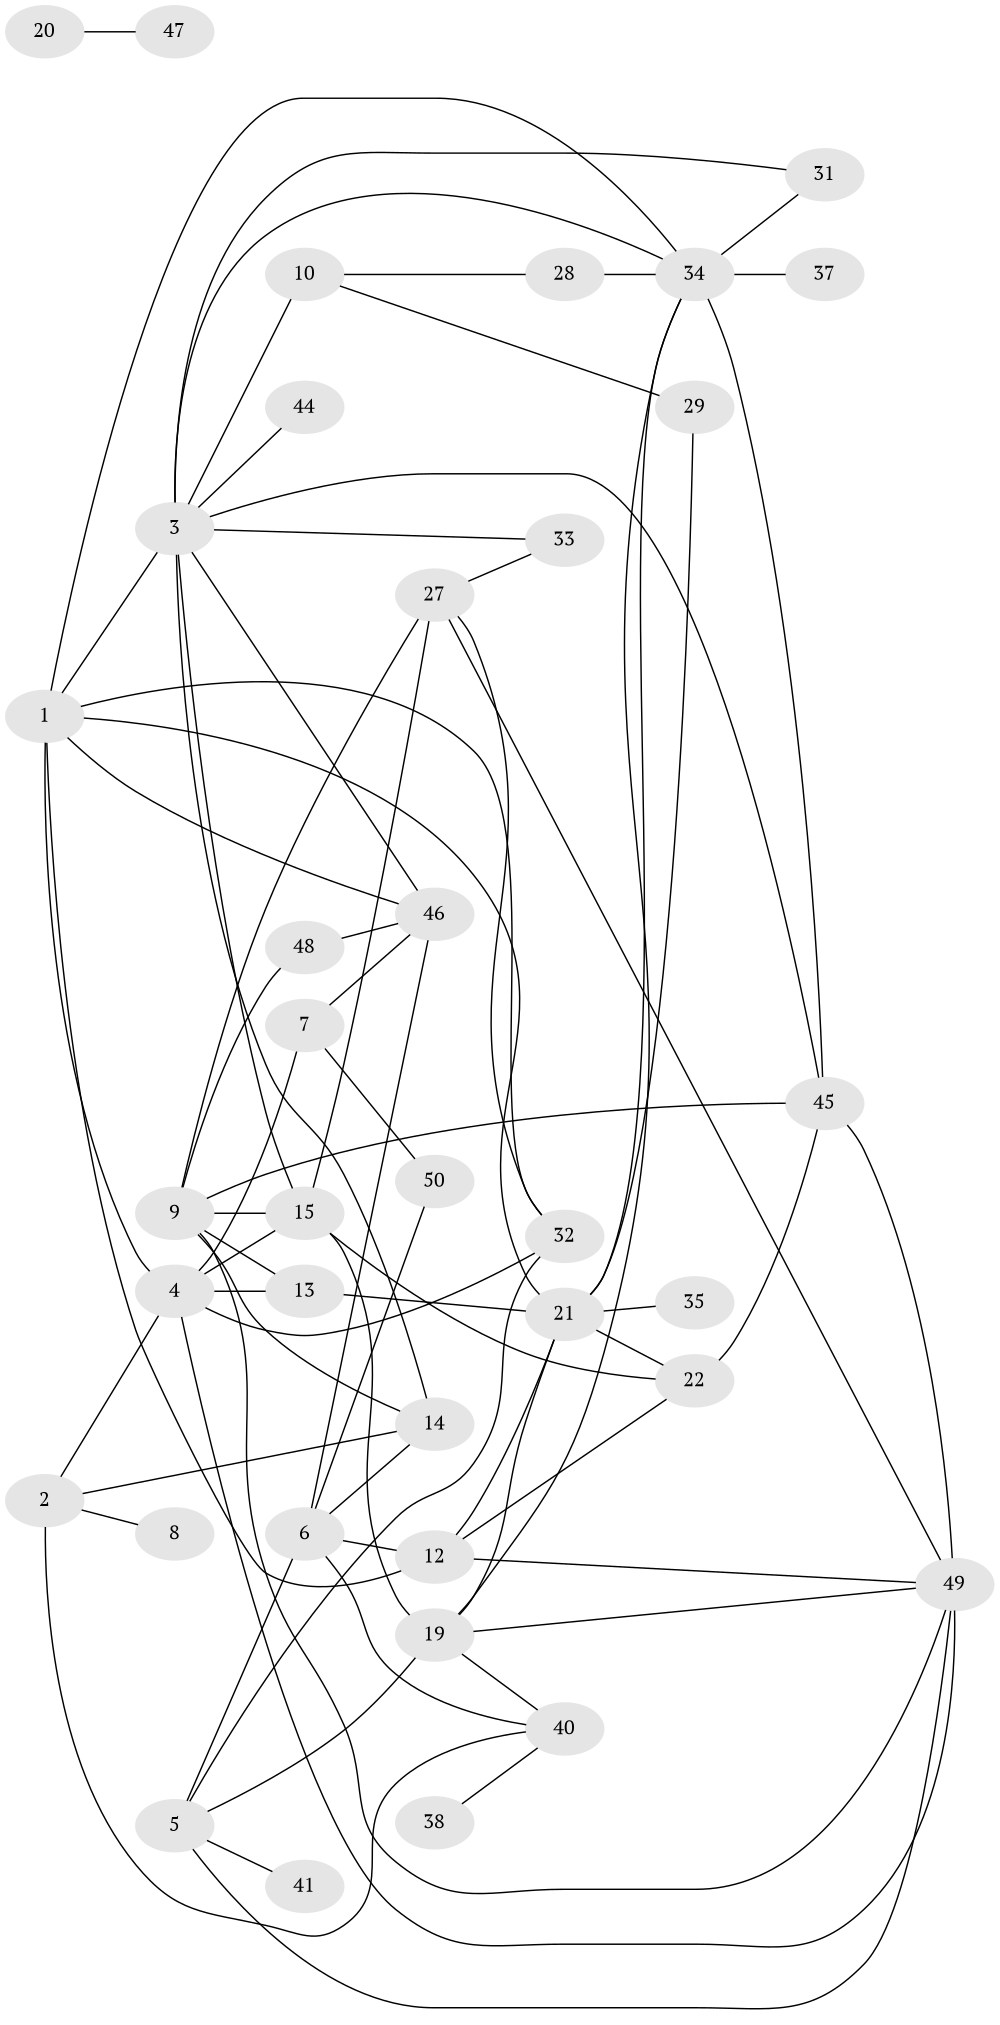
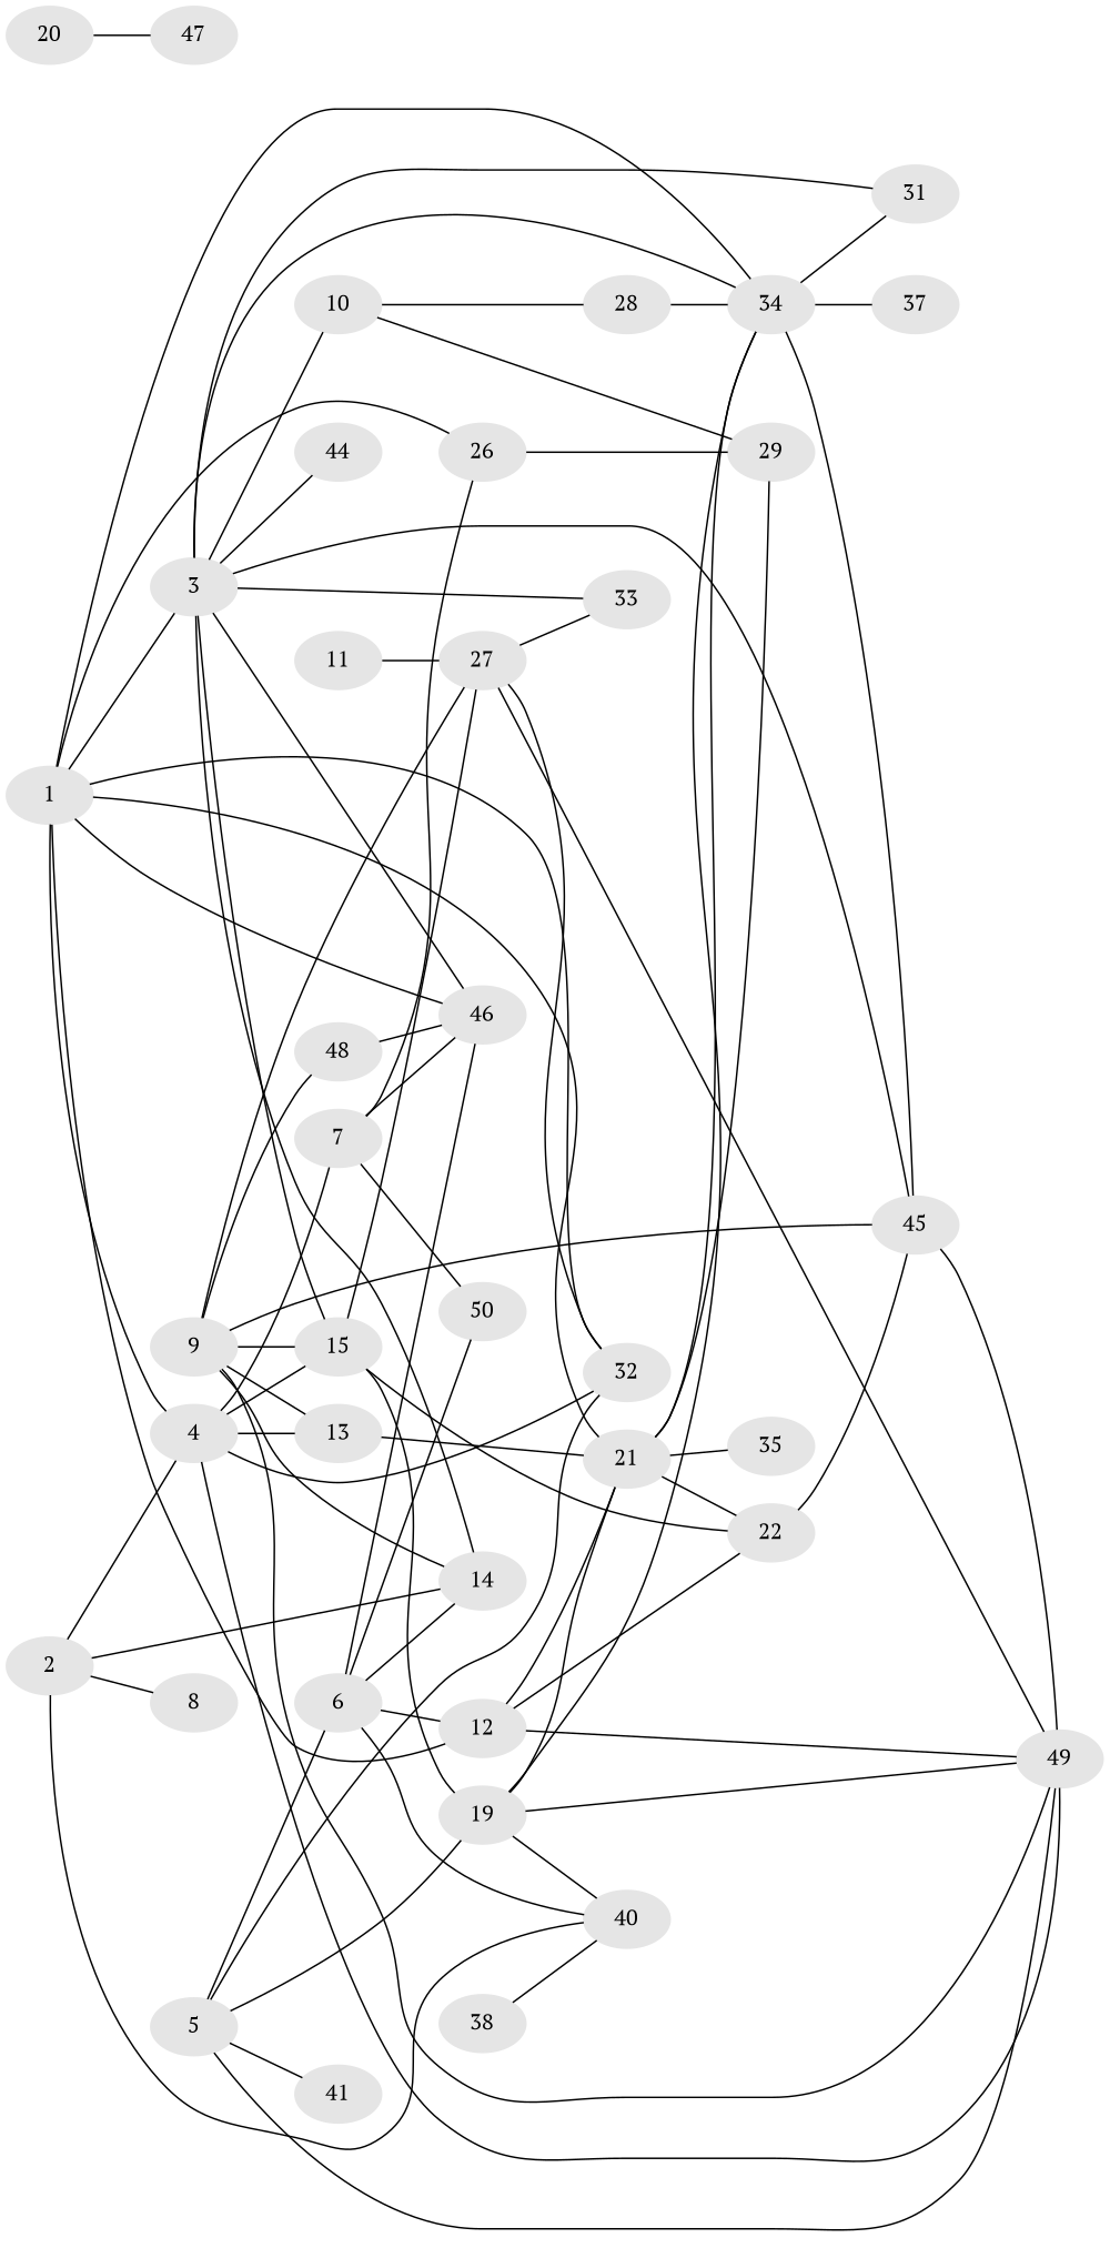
  graph {
    fontname="PT Serif"
    rankdir=LR
    node [color=gray90 fontname="PT Serif" style=filled]
    edge [fontname="PT Serif" weight=1.0]
    1
    3
    4
    12
    21
+   26
    32
    34
    46
    14
    10
    15
    33
    n14 [label=31]
    44
    45
    7
    13
    49
    n20 [label=22]
    29
    35
    37
    2
    8
    40
    28
    19
    27
    50
    5
    6
    41
    9
    48
+   11
    20
    47
    38
    1 -- 3
    1 -- 4
    1 -- 12
    1 -- 21
+   1 -- 26
    1 -- 32
    1 -- 34
    1 -- 46
    3 -- 34
    3 -- 46 [weight=2.0]
    3 -- 14
    3 -- 10 [weight=2.0]
    3 -- 15
    3 -- 33 [weight=2.0]
    3 -- n14
    3 -- 44
    3 -- 45
    4 -- 32
    4 -- 15
    4 -- 7
    4 -- 13
    4 -- 49
    12 -- 21
    12 -- 49 [weight=3.0]
    12 -- n20
    21 -- 34
    21 -- n20
    21 -- 29
    21 -- 35
+   26 -- 29
    34 -- n14
    34 -- 45
    34 -- 37
    10 -- 29
    10 -- 28
    15 -- n20
    15 -- 19
    15 -- 27
    45 -- 49
+   7 -- 26
    7 -- 46
    7 -- 50
    13 -- 21
    n20 -- 45
    2 -- 4
    2 -- 14
    2 -- 8
    2 -- 40
    28 -- 34 [weight=3.0]
    19 -- 21
    19 -- 34
    19 -- 49
    19 -- 40
    27 -- 32
    27 -- 33
    27 -- 49
    5 -- 32
    5 -- 49 [weight=2.0]
    5 -- 19
    5 -- 6
    5 -- 41
    6 -- 12
    6 -- 46
    6 -- 14 [weight=3.0]
    6 -- 40
    6 -- 50
    9 -- 14 [weight=3.0]
    9 -- 15
    9 -- 45 [weight=2.0]
    9 -- 13
    9 -- 49
    9 -- 27
    9 -- 48
    48 -- 46
+   11 -- 27
    20 -- 47
    38 -- 40
  }
